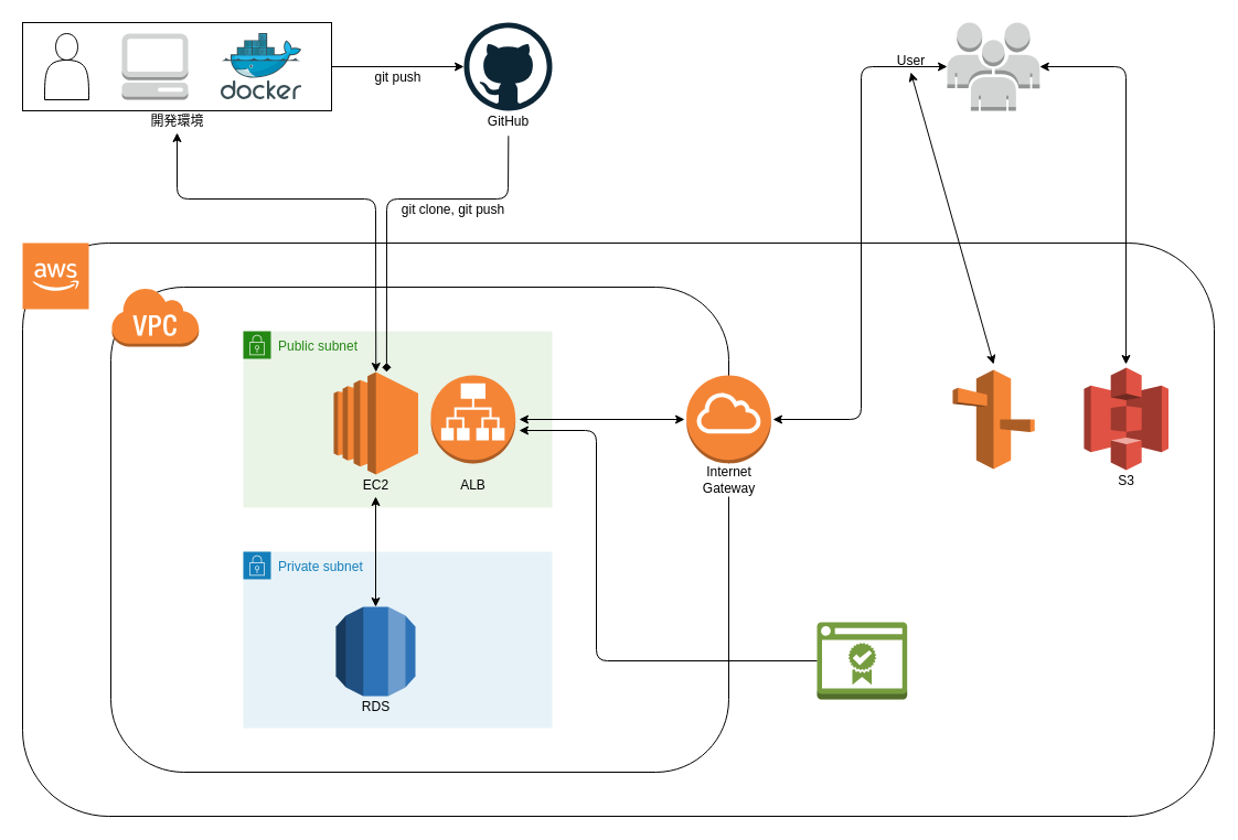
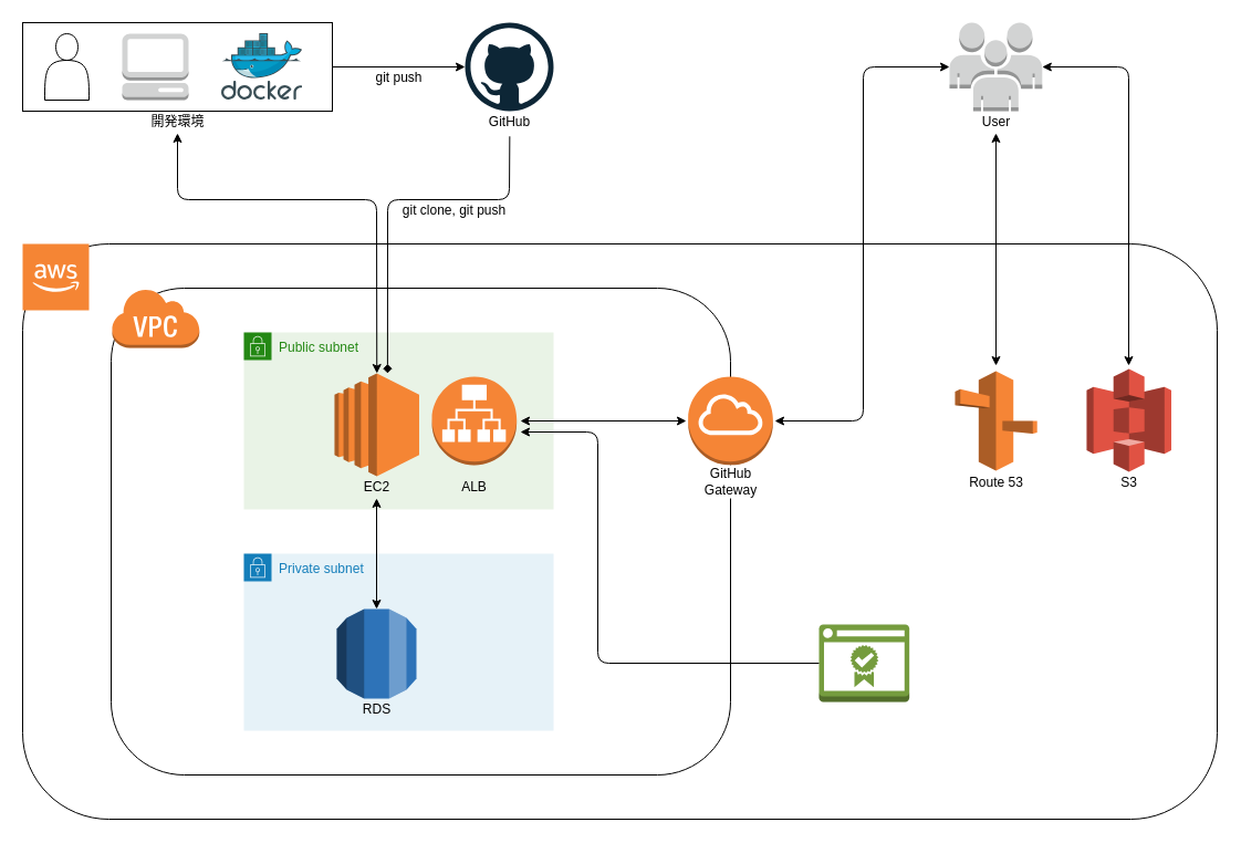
  <mxCell id="0" />
  <mxCell id="1" parent="0" />
  <mxCell id="2" value="" style="rounded=1;whiteSpace=wrap;html=1;fillColor=none;" parent="1" vertex="1"><mxGeometry x="20" y="220" width="1080" height="520" as="geometry" /></mxCell>
  <mxCell id="3" value="" style="rounded=1;whiteSpace=wrap;html=1;fillColor=none;" parent="1" vertex="1"><mxGeometry x="100" y="260" width="560" height="440" as="geometry" /></mxCell>
  <mxCell id="4" value="Private subnet" style="points=[[0,0],[0.25,0],[0.5,0],[0.75,0],[1,0],[1,0.25],[1,0.5],[1,0.75],[1,1],[0.75,1],[0.5,1],[0.25,1],[0,1],[0,0.75],[0,0.5],[0,0.25]];outlineConnect=0;gradientColor=none;html=1;whiteSpace=wrap;fontSize=12;fontStyle=0;shape=mxgraph.aws4.group;grIcon=mxgraph.aws4.group_security_group;grStroke=0;strokeColor=#147EBA;fillColor=#E6F2F8;verticalAlign=top;align=left;spacingLeft=30;fontColor=#147EBA;dashed=0;" parent="1" vertex="1"><mxGeometry x="220" y="500" width="280" height="160" as="geometry" /></mxCell>
  <mxCell id="5" value="Public subnet" style="points=[[0,0],[0.25,0],[0.5,0],[0.75,0],[1,0],[1,0.25],[1,0.5],[1,0.75],[1,1],[0.75,1],[0.5,1],[0.25,1],[0,1],[0,0.75],[0,0.5],[0,0.25]];outlineConnect=0;gradientColor=none;html=1;whiteSpace=wrap;fontSize=12;fontStyle=0;shape=mxgraph.aws4.group;grIcon=mxgraph.aws4.group_security_group;grStroke=0;strokeColor=#248814;fillColor=#E9F3E6;verticalAlign=top;align=left;spacingLeft=30;fontColor=#248814;dashed=0;" parent="1" vertex="1"><mxGeometry x="220" y="300" width="280" height="160" as="geometry" /></mxCell>
  <mxCell id="6" value="" style="rounded=0;whiteSpace=wrap;html=1;fillColor=none;" parent="1" vertex="1"><mxGeometry x="20" y="20" width="280" height="80" as="geometry" /></mxCell>
  <mxCell id="7" value="" style="outlineConnect=0;dashed=0;verticalLabelPosition=bottom;verticalAlign=top;align=center;html=1;shape=mxgraph.aws3.virtual_private_cloud;fillColor=#F58534;gradientColor=none;" parent="1" vertex="1"><mxGeometry x="100.25" y="260" width="79.5" height="54" as="geometry" /></mxCell>
  <mxCell id="8" value="" style="outlineConnect=0;dashed=0;verticalLabelPosition=bottom;verticalAlign=top;align=center;html=1;shape=mxgraph.aws3.ec2;fillColor=#F58534;gradientColor=none;" parent="1" vertex="1"><mxGeometry x="302" y="337" width="76.5" height="93" as="geometry" /></mxCell>
  <mxCell id="9" value="" style="outlineConnect=0;dashed=0;verticalLabelPosition=bottom;verticalAlign=top;align=center;html=1;shape=mxgraph.aws3.route_53;fillColor=#F58536;gradientColor=none;" parent="1" vertex="1"><mxGeometry x="863" y="335" width="74.21" height="90" as="geometry" /></mxCell>
  <mxCell id="10" value="" style="outlineConnect=0;dashed=0;verticalLabelPosition=bottom;verticalAlign=top;align=center;html=1;shape=mxgraph.aws3.rds;fillColor=#2E73B8;gradientColor=none;" parent="1" vertex="1"><mxGeometry x="304" y="550" width="72" height="81" as="geometry" /></mxCell>
  <mxCell id="11" value="" style="outlineConnect=0;dashed=0;verticalLabelPosition=bottom;verticalAlign=top;align=center;html=1;shape=mxgraph.aws3.s3;fillColor=#E05243;gradientColor=none;" parent="1" vertex="1"><mxGeometry x="982" y="333" width="76.5" height="93" as="geometry" /></mxCell>
  <mxCell id="12" value="" style="outlineConnect=0;dashed=0;verticalLabelPosition=bottom;verticalAlign=top;align=center;html=1;shape=mxgraph.aws3.cloud_2;fillColor=#F58534;gradientColor=none;" parent="1" vertex="1"><mxGeometry x="20" y="220" width="60" height="60" as="geometry" /></mxCell>
  <mxCell id="13" value="" style="outlineConnect=0;dashed=0;verticalLabelPosition=bottom;verticalAlign=top;align=center;html=1;shape=mxgraph.aws3.users;fillColor=#D2D3D3;gradientColor=none;" parent="1" vertex="1"><mxGeometry x="858" y="20" width="83.81" height="80" as="geometry" /></mxCell>
  <mxCell id="14" value="" style="outlineConnect=0;dashed=0;verticalLabelPosition=bottom;verticalAlign=top;align=center;html=1;shape=mxgraph.aws3.management_console;fillColor=#D2D3D3;gradientColor=none;" parent="1" vertex="1"><mxGeometry x="110" y="30" width="60" height="60" as="geometry" /></mxCell>
  <mxCell id="15" value="" style="outlineConnect=0;dashed=0;verticalLabelPosition=bottom;verticalAlign=top;align=center;html=1;shape=mxgraph.aws3.internet_gateway;fillColor=#F58536;gradientColor=none;" parent="1" vertex="1"><mxGeometry x="621.66" y="340" width="76.67" height="80" as="geometry" /></mxCell>
  <mxCell id="16" value="" style="outlineConnect=0;dashed=0;verticalLabelPosition=bottom;verticalAlign=top;align=center;html=1;shape=mxgraph.aws3.application_load_balancer;fillColor=#F58536;gradientColor=none;" parent="1" vertex="1"><mxGeometry x="390" y="340" width="76.67" height="80" as="geometry" /></mxCell>
  <mxCell id="17" value="" style="aspect=fixed;html=1;points=[];align=center;image;fontSize=12;image=img/lib/mscae/Docker.svg;" parent="1" vertex="1"><mxGeometry x="200" y="30" width="73.17" height="60" as="geometry" /></mxCell>
  <mxCell id="18" value="" style="dashed=0;outlineConnect=0;html=1;align=center;labelPosition=center;verticalLabelPosition=bottom;verticalAlign=top;shape=mxgraph.weblogos.github" parent="1" vertex="1"><mxGeometry x="420" y="20" width="80" height="80" as="geometry" /></mxCell>
  <mxCell id="19" value="" style="shape=actor;whiteSpace=wrap;html=1;fillColor=none;" parent="1" vertex="1"><mxGeometry x="40" y="30" width="40" height="60" as="geometry" /></mxCell>
  <mxCell id="20" value="開発環境" style="text;html=1;resizable=0;autosize=1;align=center;verticalAlign=middle;points=[];fillColor=none;strokeColor=none;rounded=0;" parent="1" vertex="1"><mxGeometry x="130" y="100" width="60" height="20" as="geometry" /></mxCell>
  <mxCell id="21" value="GitHub" style="text;html=1;resizable=0;autosize=1;align=center;verticalAlign=middle;points=[];fillColor=none;strokeColor=none;rounded=0;" parent="1" vertex="1"><mxGeometry x="435" y="100" width="50" height="20" as="geometry" /></mxCell>
  <mxCell id="22" value="git push" style="text;html=1;resizable=0;autosize=1;align=center;verticalAlign=middle;points=[];fillColor=none;strokeColor=none;rounded=0;" parent="1" vertex="1"><mxGeometry x="330" y="60" width="60" height="20" as="geometry" /></mxCell>
  <mxCell id="23" value="EC2" style="text;html=1;resizable=0;autosize=1;align=center;verticalAlign=middle;points=[];fillColor=none;strokeColor=none;rounded=0;" parent="1" vertex="1"><mxGeometry x="320" y="430" width="40" height="20" as="geometry" /></mxCell>
  <mxCell id="24" value="RDS" style="text;html=1;resizable=0;autosize=1;align=center;verticalAlign=middle;points=[];fillColor=none;strokeColor=none;rounded=0;" parent="1" vertex="1"><mxGeometry x="320" y="631" width="40" height="20" as="geometry" /></mxCell>
  <mxCell id="25" value="S3" style="text;html=1;resizable=0;autosize=1;align=center;verticalAlign=middle;points=[];fillColor=none;strokeColor=none;rounded=0;" parent="1" vertex="1"><mxGeometry x="1005.25" y="426" width="30" height="20" as="geometry" /></mxCell>
  <mxCell id="26" value="" style="outlineConnect=0;dashed=0;verticalLabelPosition=bottom;verticalAlign=top;align=center;html=1;shape=mxgraph.aws3.certificate_manager_2;fillColor=#759C3E;gradientColor=none;" parent="1" vertex="1"><mxGeometry x="740" y="564" width="81.67" height="70" as="geometry" /></mxCell>
  <mxCell id="27" value="ALB" style="text;html=1;resizable=0;autosize=1;align=center;verticalAlign=middle;points=[];fillColor=none;strokeColor=none;rounded=0;" parent="1" vertex="1"><mxGeometry x="408.34" y="430" width="40" height="20" as="geometry" /></mxCell>
- <mxCell id="28" value="Internet&lt;br&gt;Gateway" style="text;html=1;resizable=0;autosize=1;align=center;verticalAlign=middle;points=[];strokeColor=none;rounded=0;fillColor=#ffffff;" parent="1" vertex="1"><mxGeometry x="630" y="420" width="60" height="30" as="geometry" /></mxCell>
+ <mxCell id="28" value="GitHub&lt;br&gt;Gateway" style="text;html=1;resizable=0;autosize=1;align=center;verticalAlign=middle;points=[];strokeColor=none;rounded=0;fillColor=#ffffff;" parent="1" vertex="1"><mxGeometry x="630" y="420" width="60" height="30" as="geometry" /></mxCell>
+ <mxCell id="29" value="Route 53" style="text;html=1;resizable=0;autosize=1;align=center;verticalAlign=middle;points=[];fillColor=none;strokeColor=none;rounded=0;" parent="1" vertex="1"><mxGeometry x="869.9" y="426" width="60" height="20" as="geometry" /></mxCell>
  <mxCell id="30" value="" style="endArrow=classic;html=1;jumpSize=6;" parent="1" source="26" edge="1"><mxGeometry width="50" height="50" relative="1" as="geometry"><mxPoint x="730" y="599" as="sourcePoint" /><mxPoint x="470" y="390" as="targetPoint" /><Array as="points"><mxPoint x="540" y="599" /><mxPoint x="540" y="390" /></Array></mxGeometry></mxCell>
- <mxCell id="31" value="User" style="text;html=1;resizable=0;autosize=1;align=center;verticalAlign=middle;points=[];fillColor=none;strokeColor=none;rounded=0;" parent="1" vertex="1"><mxGeometry x="804.9" y="45" width="40" height="20" as="geometry" /></mxCell>
+ <mxCell id="31" value="User" style="text;html=1;resizable=0;autosize=1;align=center;verticalAlign=middle;points=[];fillColor=none;strokeColor=none;rounded=0;" parent="1" vertex="1"><mxGeometry x="879.9" y="100" width="40" height="20" as="geometry" /></mxCell>
  <mxCell id="32" value="" style="endArrow=classic;startArrow=classic;html=1;" parent="1" target="23" edge="1"><mxGeometry width="50" height="50" relative="1" as="geometry"><mxPoint x="340" y="550" as="sourcePoint" /><mxPoint x="390" y="490" as="targetPoint" /></mxGeometry></mxCell>
  <mxCell id="33" value="" style="endArrow=classic;startArrow=classic;html=1;" parent="1" edge="1"><mxGeometry width="50" height="50" relative="1" as="geometry"><mxPoint x="470" y="380" as="sourcePoint" /><mxPoint x="620" y="380" as="targetPoint" /></mxGeometry></mxCell>
  <mxCell id="34" value="" style="endArrow=classic;startArrow=classic;html=1;entryX=0;entryY=0.5;entryDx=0;entryDy=0;entryPerimeter=0;" parent="1" target="13" edge="1"><mxGeometry width="50" height="50" relative="1" as="geometry"><mxPoint x="700" y="380" as="sourcePoint" /><mxPoint x="850" y="60" as="targetPoint" /><Array as="points"><mxPoint x="780" y="380" /><mxPoint x="780" y="60" /></Array></mxGeometry></mxCell>
  <mxCell id="35" value="" style="endArrow=classic;startArrow=classic;html=1;entryX=0.502;entryY=1;entryDx=0;entryDy=0;entryPerimeter=0;" parent="1" target="31" edge="1"><mxGeometry width="50" height="50" relative="1" as="geometry"><mxPoint x="900" y="330" as="sourcePoint" /><mxPoint x="900" y="130" as="targetPoint" /></mxGeometry></mxCell>
  <mxCell id="36" value="" style="endArrow=classic;startArrow=classic;html=1;" parent="1" edge="1"><mxGeometry width="50" height="50" relative="1" as="geometry"><mxPoint x="941.81" y="60" as="sourcePoint" /><mxPoint x="1020" y="330" as="targetPoint" /><Array as="points"><mxPoint x="1020" y="60" /></Array></mxGeometry></mxCell>
  <mxCell id="37" value="" style="endArrow=classic;html=1;entryX=0;entryY=0.5;entryDx=0;entryDy=0;entryPerimeter=0;" parent="1" target="18" edge="1"><mxGeometry width="50" height="50" relative="1" as="geometry"><mxPoint x="300" y="60" as="sourcePoint" /><mxPoint x="350" y="10" as="targetPoint" /></mxGeometry></mxCell>
  <mxCell id="38" value="" style="endArrow=diamond;html=1;exitX=0.507;exitY=1.139;exitDx=0;exitDy=0;exitPerimeter=0;entryX=0.464;entryY=0.231;entryDx=0;entryDy=0;entryPerimeter=0;" parent="1" source="21" target="5" edge="1"><mxGeometry width="50" height="50" relative="1" as="geometry"><mxPoint x="590" y="360" as="sourcePoint" /><mxPoint x="340" y="337" as="targetPoint" /><Array as="points"><mxPoint x="460" y="180" /><mxPoint x="350" y="180" /></Array></mxGeometry></mxCell>
  <mxCell id="39" value="" style="endArrow=classic;startArrow=classic;html=1;exitX=0.5;exitY=0;exitDx=0;exitDy=0;exitPerimeter=0;" parent="1" source="8" edge="1"><mxGeometry width="50" height="50" relative="1" as="geometry"><mxPoint x="110" y="170" as="sourcePoint" /><mxPoint x="160" y="120" as="targetPoint" /><Array as="points"><mxPoint x="340" y="180" /><mxPoint x="160" y="180" /></Array></mxGeometry></mxCell>
  <mxCell id="40" value="git clone, git push" style="text;html=1;resizable=0;autosize=1;align=center;verticalAlign=middle;points=[];fillColor=none;strokeColor=none;rounded=0;" parent="1" vertex="1"><mxGeometry x="360" y="180" width="100" height="20" as="geometry" /></mxCell>
